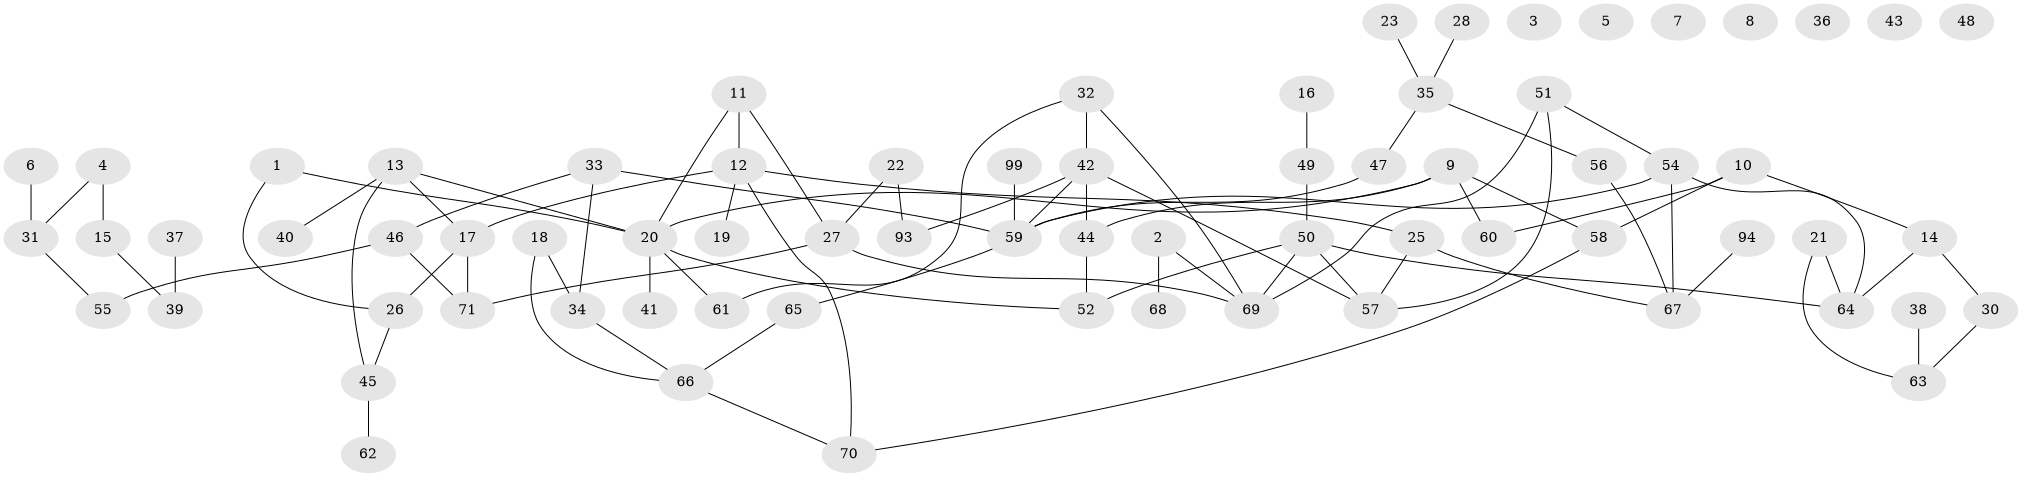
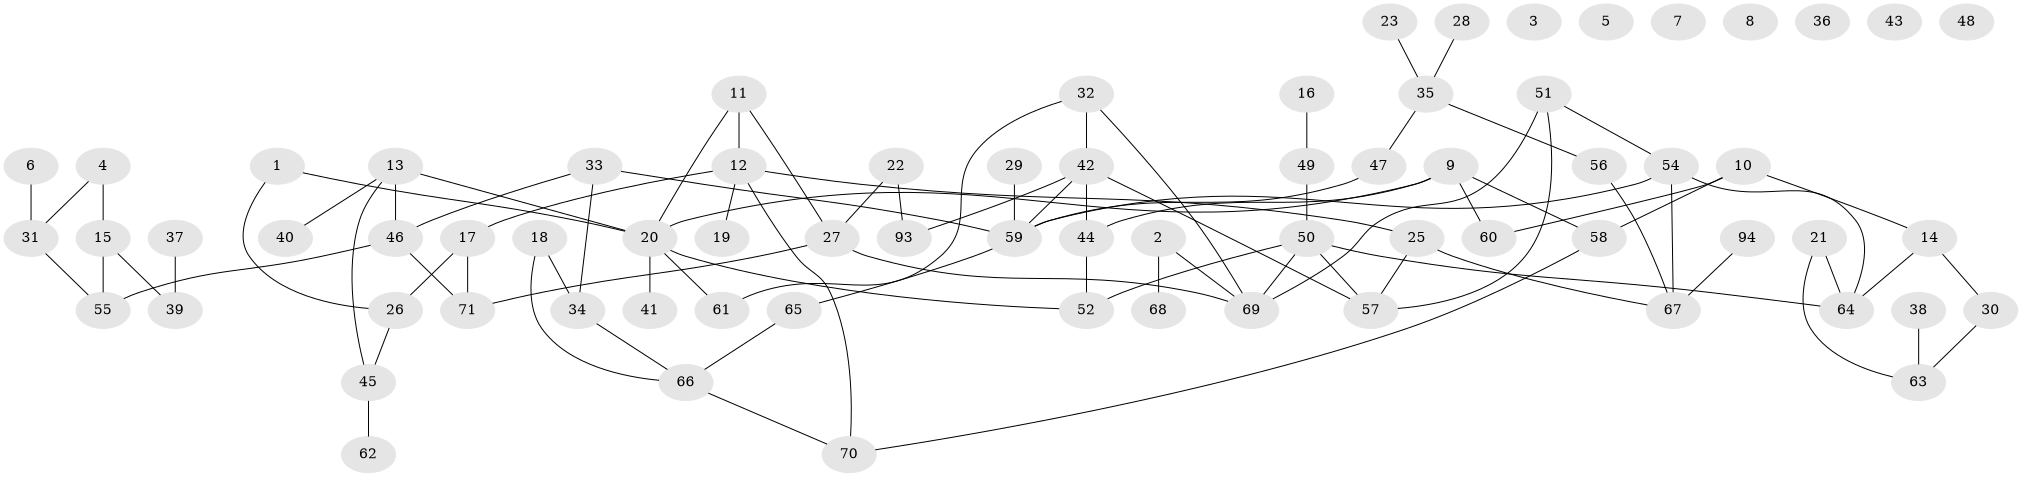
  graph {
    node [color=gray90 style=filled]
    1
    20
    26
    41
    52
    61
    45
    2
    68
    69
    3
    4
    15
    31
    39
    55
    5
    6
    7
    8
    9
    44
    58
    60
    70
    10
    14
    30
    64
    32
    42
    46
    71
    11
    12
    27
    17
    19
    25
    67
    57
    13
    40
    62
    63
    16
    49
    50
    18
    34
    66
    21
    22
    n54 [label=93]
    23
    35
    47
    56
    n59 [label=94]
    28
-   29 [label=99]
+   29
    59
    65
    33
    36
    37
    38
    43
    48
    51
    54
    1 -- 20
    1 -- 26
    20 -- 41
    20 -- 52
    20 -- 61
    26 -- 45
    45 -- 62
    2 -- 68
    2 -- 69
    4 -- 15
    4 -- 31
    15 -- 39
+   15 -- 55
    31 -- 55
    6 -- 31
    9 -- 20
    9 -- 44
    9 -- 58
    9 -- 60
    44 -- 52
    58 -- 70
    10 -- 58
    10 -- 60
    10 -- 14
    14 -- 30
    14 -- 64
    30 -- 63
    32 -- 61
    32 -- 69
    32 -- 42
    42 -- 44
    42 -- 57
    42 -- n54
    42 -- 59
    46 -- 55
    46 -- 71
    11 -- 20
    11 -- 12
    11 -- 27
    12 -- 70
    12 -- 17
    12 -- 19
    12 -- 25
    27 -- 69
    27 -- 71
    17 -- 26
    17 -- 71
    25 -- 67
    25 -- 57
    13 -- 20
    13 -- 45
-   13 -- 17
+   13 -- 46
    13 -- 40
    16 -- 49
    49 -- 50
    50 -- 52
    50 -- 69
    50 -- 64
    50 -- 57
    18 -- 34
    18 -- 66
    34 -- 66
    66 -- 70
    21 -- 64
    21 -- 63
    22 -- 27
    22 -- n54
    23 -- 35
    35 -- 47
    35 -- 56
    47 -- 59
    56 -- 67
    n59 -- 67
    28 -- 35
    29 -- 59
    59 -- 65
    65 -- 66
    33 -- 46
    33 -- 34
    33 -- 59
    37 -- 39
    38 -- 63
    51 -- 69
    51 -- 57
    51 -- 54
    54 -- 64
    54 -- 67
    54 -- 59
  }
